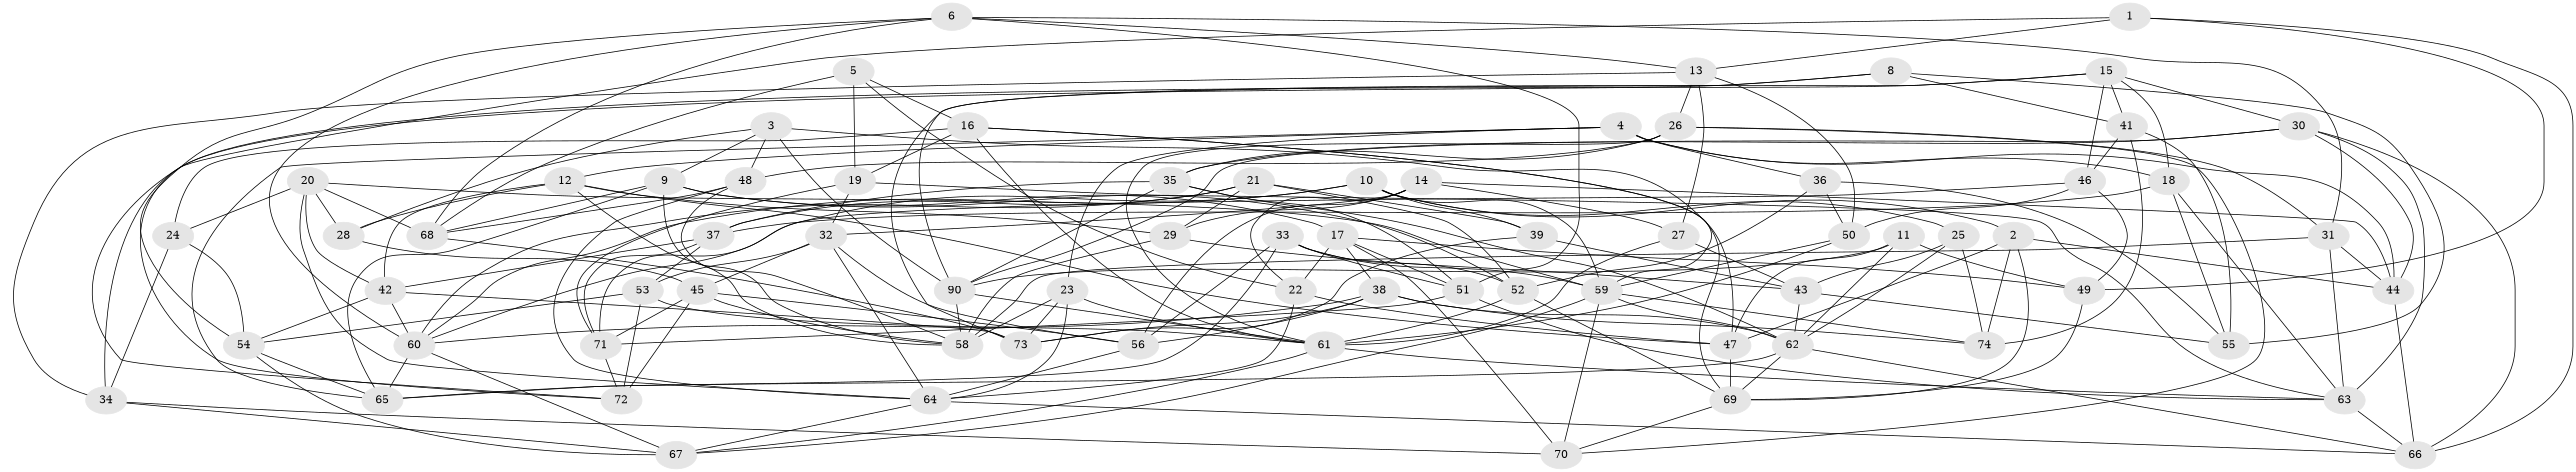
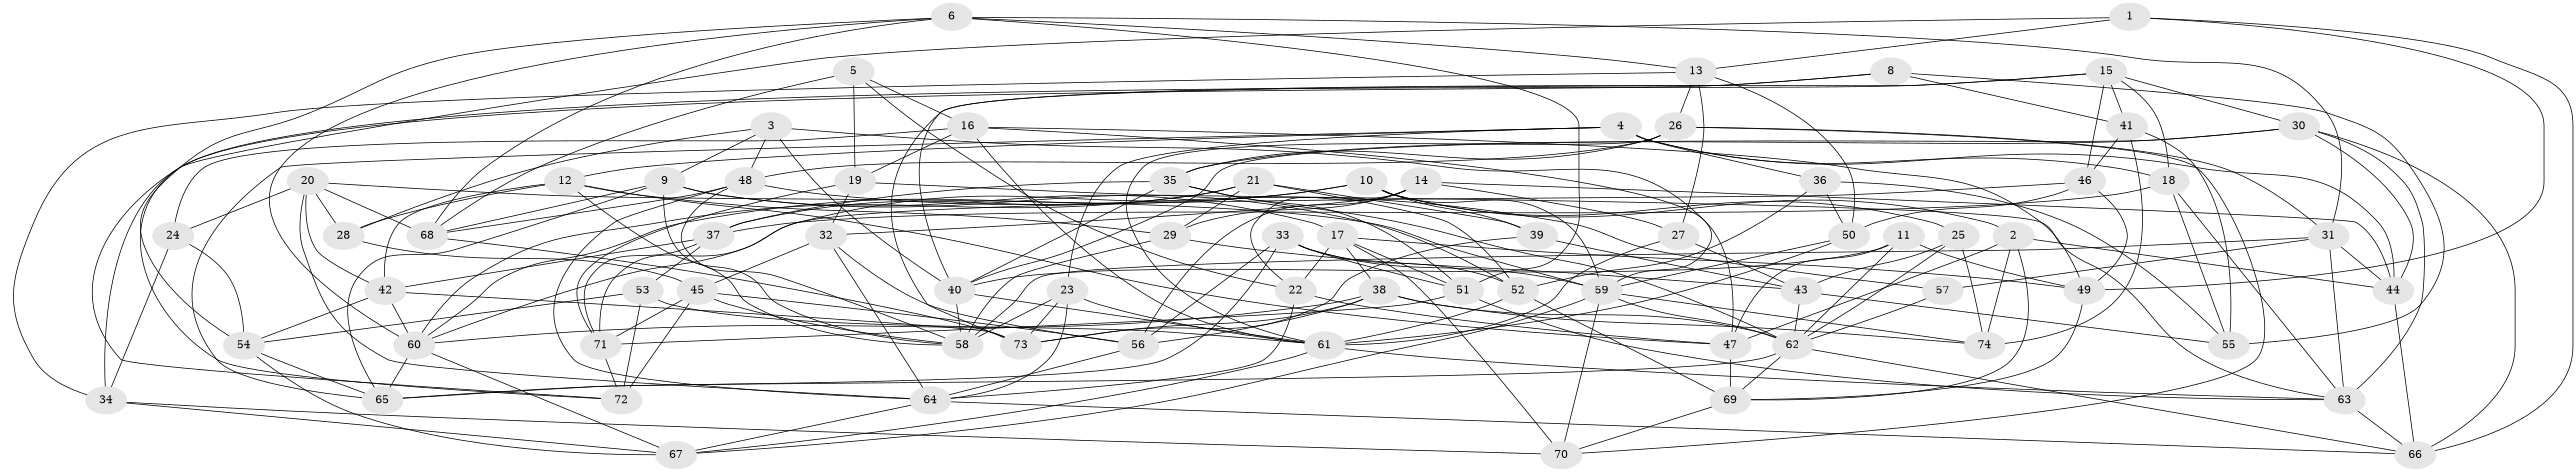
  graph {
    node [color=gray90 style=filled]
    edge [weight=1.0]
    1
    13
    49
    66
    72
    26
    27
    34
    50
    69
    2
    44
    47
    74
    70
    3
    9
    28
    48
-   40 [label=90]
+   40
    65
    68
    17
    52
    58
    45
+   57
    64
    62
    4
    12
    18
    23
    36
    29
    42
    55
    37
    63
    73
    61
    5
    16
    19
    22
    59
    24
    71
    32
    6
    31
    51
    54
    60
    67
    33
    56
    8
    41
    46
    38
    10
    25
    39
    43
    11
    35
    14
    53
    15
    30
    20
    21
    1 -- 13
    1 -- 49
    1 -- 66
    1 -- 72
    13 -- 26
    13 -- 27
    13 -- 34
    13 -- 50
    49 -- 69
    26 -- 70
    26 -- 48
    26 -- 61
    26 -- 31
    26 -- 35
    27 -- 61
    27 -- 43
    34 -- 70 [weight=2.0]
    34 -- 67
    50 -- 61
    50 -- 59 [weight=2.0]
    69 -- 70
    2 -- 69
    2 -- 44
    2 -- 47
    2 -- 74
    44 -- 66
    47 -- 69
    3 -- 47
    3 -- 9
    3 -- 28
    3 -- 48
    3 -- 40 [weight=2.0]
    9 -- 65
    9 -- 68
    9 -- 17
    9 -- 52
    9 -- 58
    28 -- 45
    48 -- 68
    48 -- 58
+   48 -- 57
    48 -- 64
    40 -- 58
    40 -- 61
    68 -- 73
    17 -- 49
    17 -- 70
    17 -- 22
    17 -- 51
    17 -- 38
    52 -- 69
    52 -- 61
    45 -- 72
    45 -- 58
    45 -- 71
    45 -- 56
+   57 -- 62
    64 -- 66
    64 -- 67
    62 -- 66
    62 -- 69
    62 -- 65
    4 -- 44
    4 -- 65
    4 -- 12
    4 -- 18
    4 -- 23
    4 -- 36
    12 -- 47
    12 -- 28
    12 -- 58
    12 -- 29
    12 -- 42
    18 -- 55
    18 -- 37
    18 -- 63
    23 -- 58 [weight=2.0]
    23 -- 64
    23 -- 73
    23 -- 61
    36 -- 50
    36 -- 52
    36 -- 55
    29 -- 58 [weight=2.0]
    29 -- 43
    42 -- 73
    42 -- 54
    42 -- 60
    37 -- 42
    37 -- 71
    37 -- 53
    63 -- 66
    61 -- 63
    61 -- 67
    5 -- 68
    5 -- 16
    5 -- 19
    5 -- 22
-   16 -- 69
+   16 -- 49
    16 -- 61
    16 -- 19
    16 -- 59
    16 -- 24
    19 -- 63 [weight=2.0]
    19 -- 71
    19 -- 32
    22 -- 47
    22 -- 64
    59 -- 74
    59 -- 70
    59 -- 62
    59 -- 67
    24 -- 34
    24 -- 54
    71 -- 72
    32 -- 45
    32 -- 64
    32 -- 56
-   32 -- 53
    6 -- 13
    6 -- 68
    6 -- 31
    6 -- 51
    6 -- 54
    6 -- 60
    31 -- 44
    31 -- 58
+   31 -- 57
    31 -- 63
    51 -- 63
    51 -- 71
    54 -- 65
    54 -- 67
    60 -- 65
    60 -- 67
    33 -- 65
    33 -- 52
    33 -- 59
    33 -- 51
    33 -- 56
    56 -- 64
    8 -- 72
    8 -- 40
    8 -- 55
    8 -- 41
    41 -- 74
    41 -- 55 [weight=2.0]
    41 -- 46
    46 -- 49
    46 -- 50
    46 -- 60
    38 -- 74
    38 -- 62
    38 -- 73
    38 -- 60
    38 -- 56
    10 -- 2
    10 -- 59
    10 -- 71
    10 -- 60
    10 -- 25
    10 -- 39
    25 -- 74
    25 -- 62
    25 -- 43
    39 -- 73
    39 -- 43
    43 -- 62
    43 -- 55
    11 -- 49
    11 -- 47
    11 -- 40
    11 -- 62
    35 -- 40
    35 -- 62
    35 -- 37
    35 -- 51
    14 -- 27
    14 -- 44
    14 -- 29
    14 -- 22
    14 -- 32
    14 -- 56
    53 -- 72 [weight=2.0]
    53 -- 61
    53 -- 54
    15 -- 34
    15 -- 18
    15 -- 73
    15 -- 41
    15 -- 46
    15 -- 30
    30 -- 66
    30 -- 44
    30 -- 40
    30 -- 63
    30 -- 35
    20 -- 28
    20 -- 68
    20 -- 64
    20 -- 42
    20 -- 59
    20 -- 24
    21 -- 52
    21 -- 29
    21 -- 37
    21 -- 60
    21 -- 39
  }
